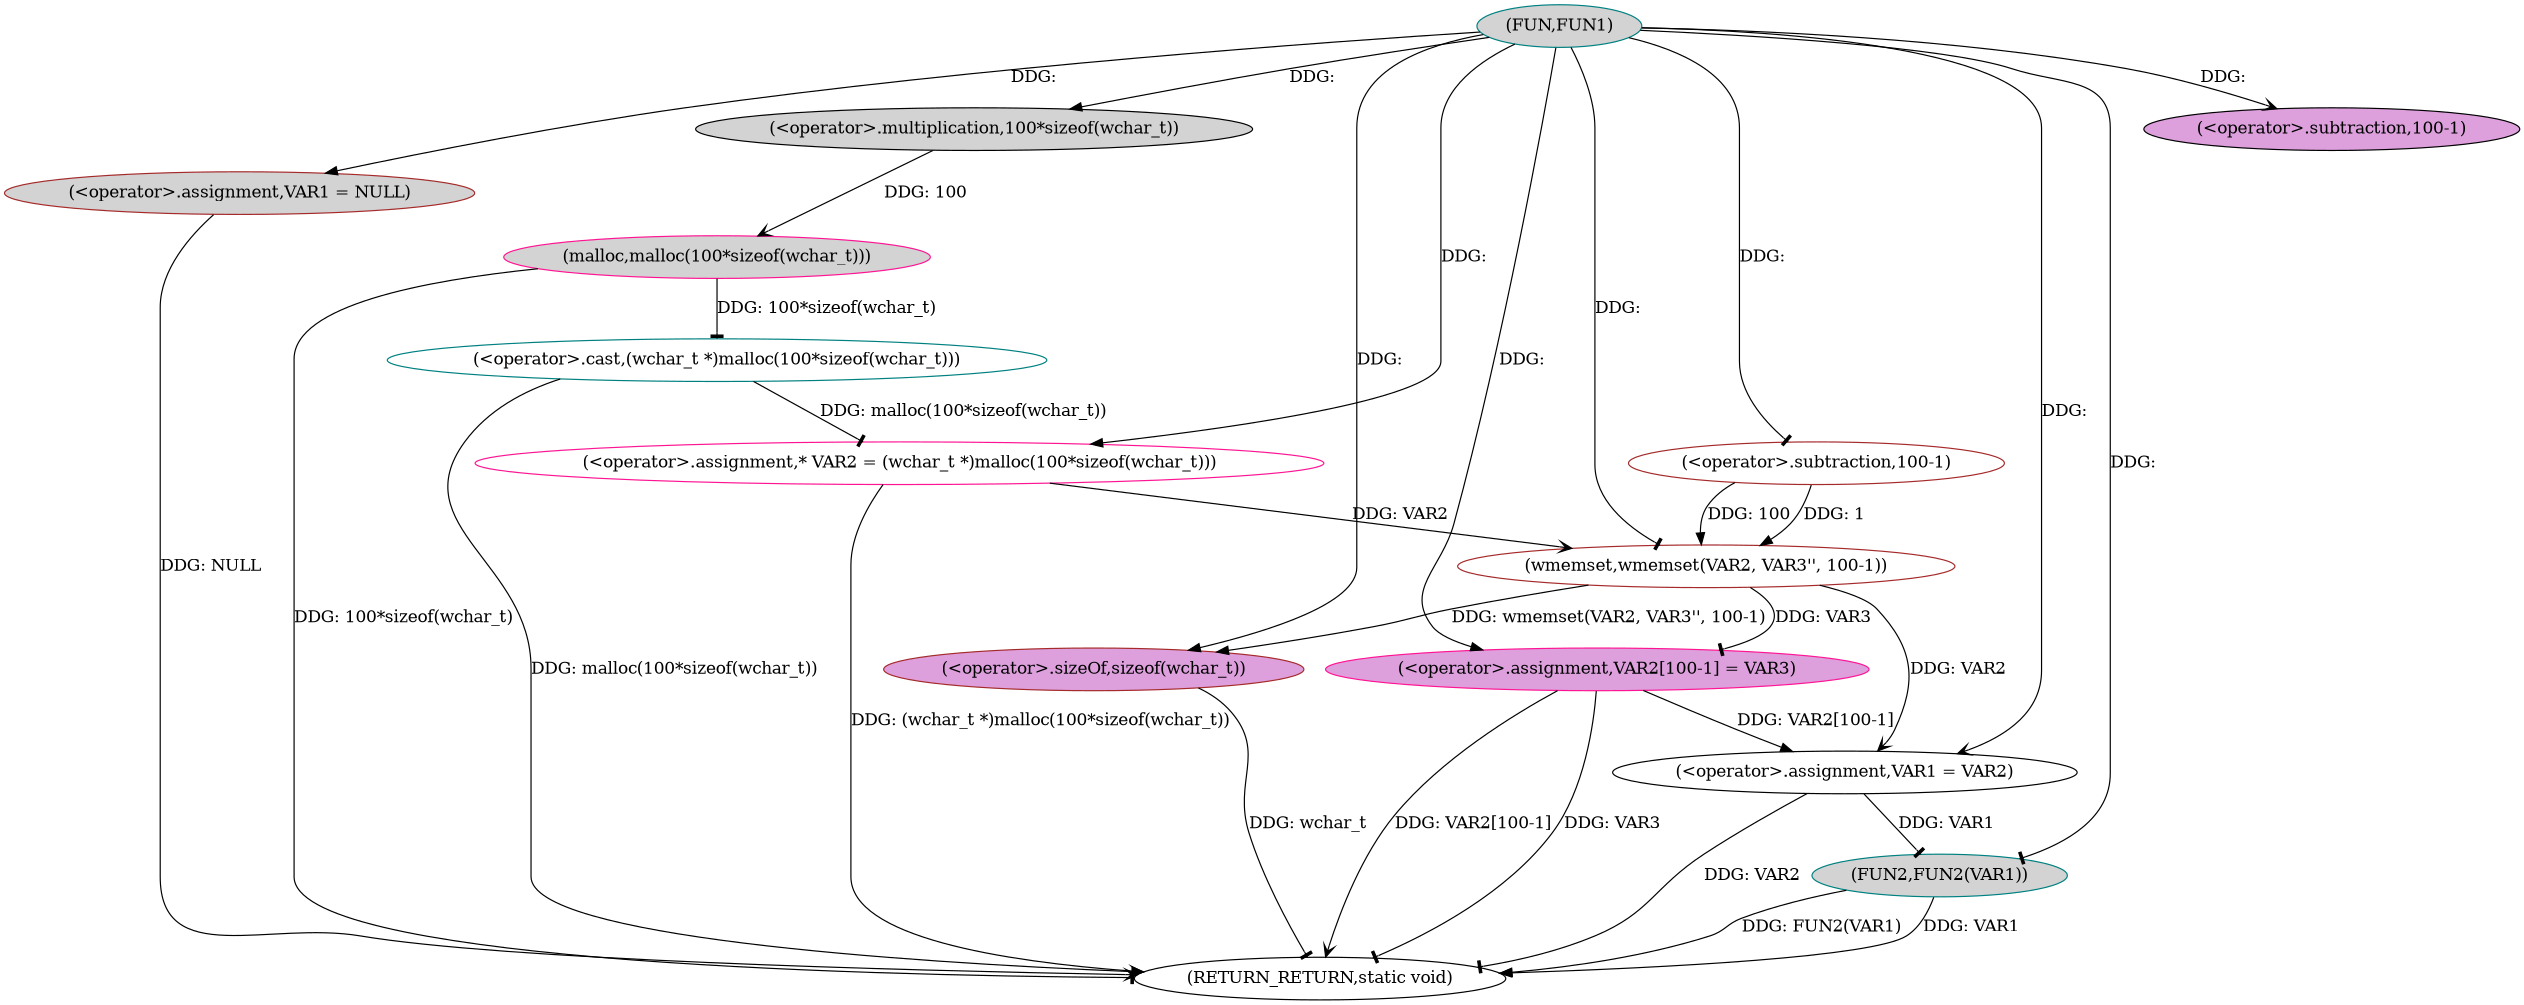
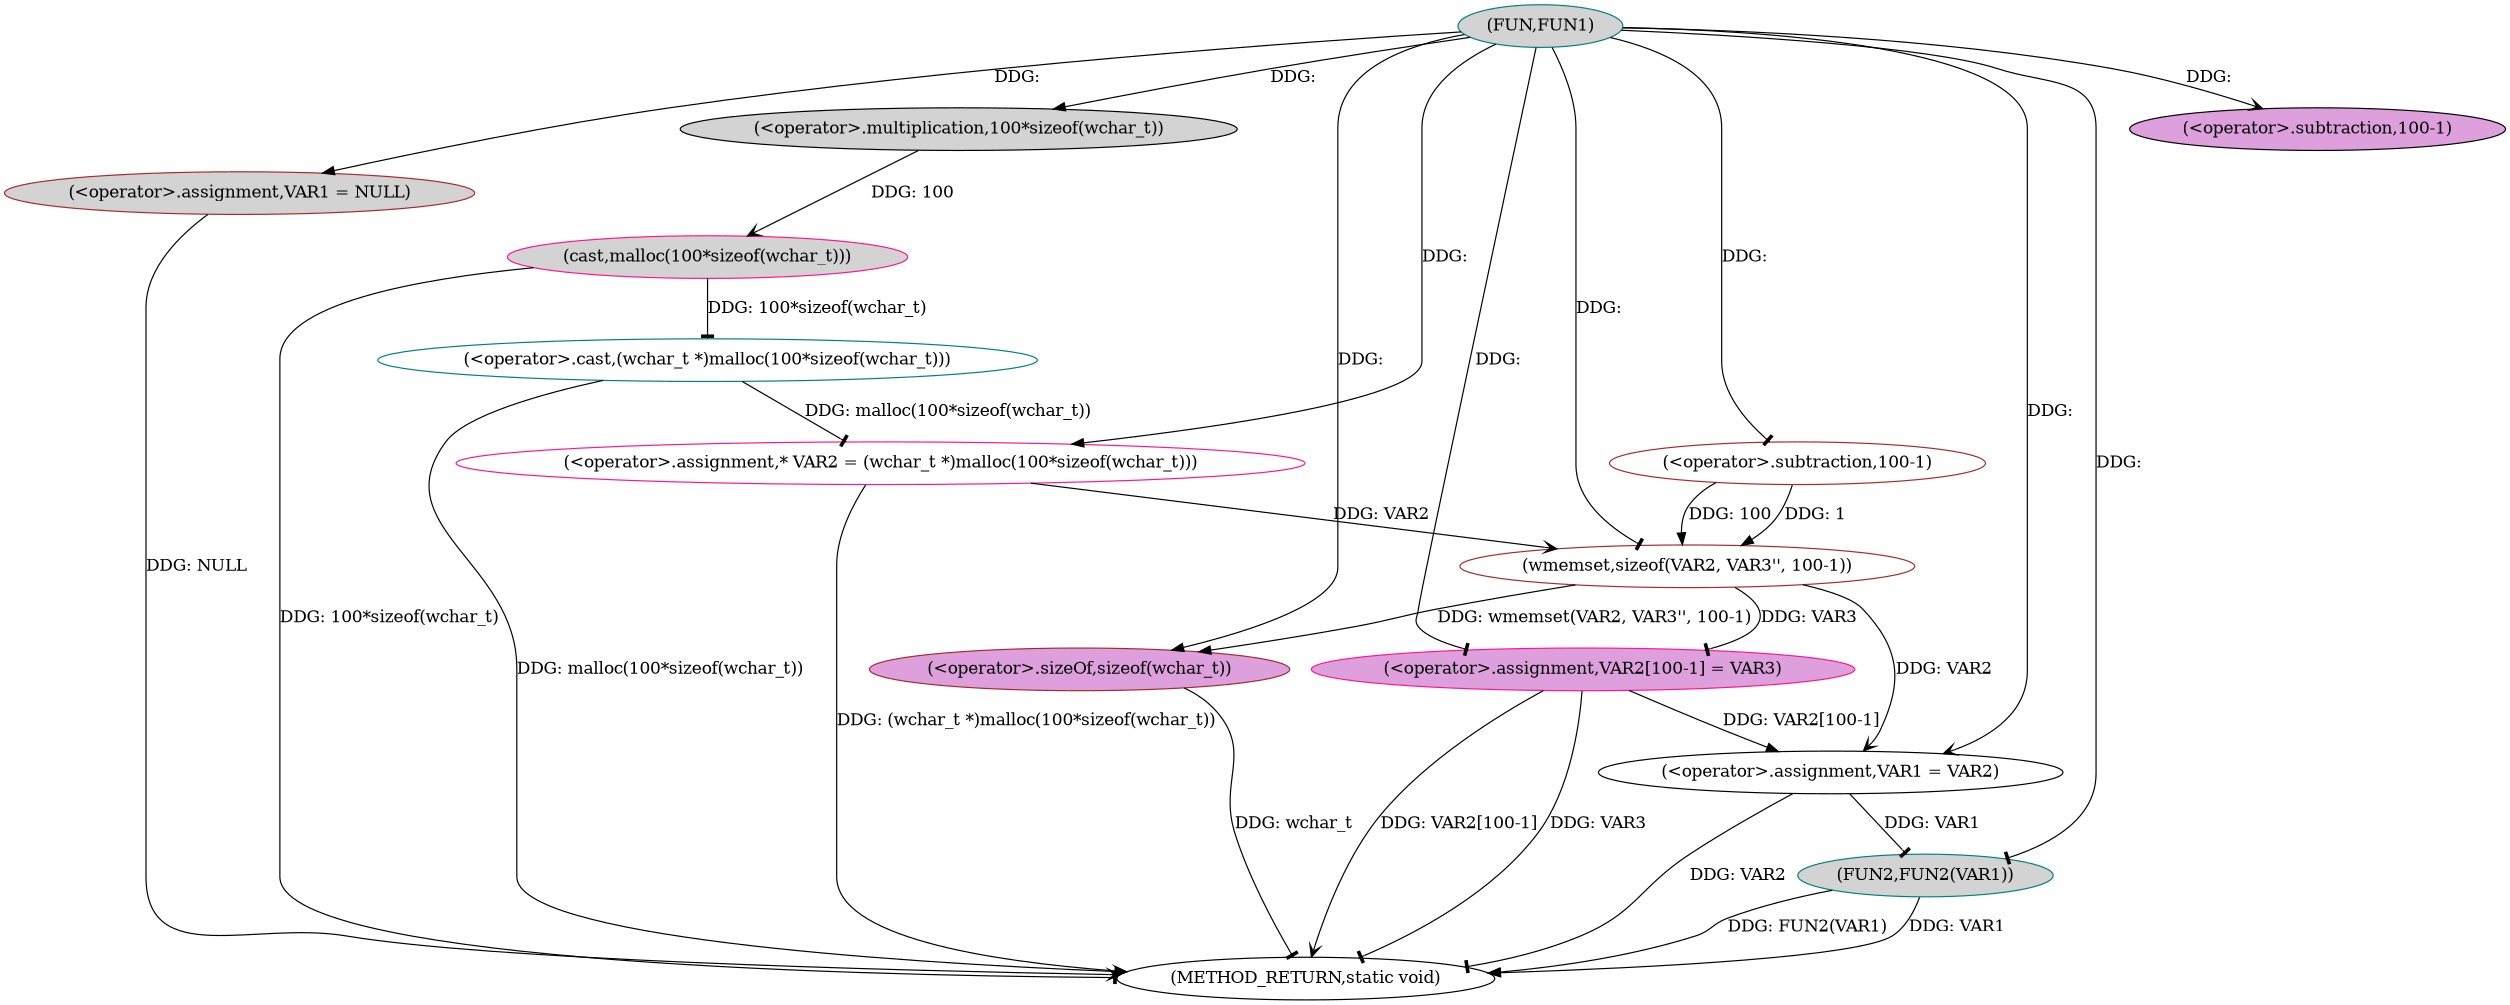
  digraph {
    node [color=brown fillcolor=white style=filled]
    edge [arrowhead=tee]
    n1 [color=teal fillcolor=lightgrey label="(FUN,FUN1)"]
    n2 [fillcolor=lightgrey label="(<operator>.assignment,VAR1 = NULL)"]
    n3 [color=deeppink label="(<operator>.assignment,* VAR2 = (wchar_t *)malloc(100*sizeof(wchar_t)))"]
    n4 [color=black fillcolor=lightgrey label="(<operator>.multiplication,100*sizeof(wchar_t))"]
    n5 [fillcolor=plum label="(<operator>.sizeOf,sizeof(wchar_t))"]
-   n6 [label="(wmemset,wmemset(VAR2, VAR3'', 100-1))"]
+   n6 [label="(wmemset,sizeof(VAR2, VAR3'', 100-1))"]
    n7 [label="(<operator>.subtraction,100-1)"]
    n8 [color=deeppink fillcolor=plum label="(<operator>.assignment,VAR2[100-1] = VAR3)"]
    n9 [color=black fillcolor=plum label="(<operator>.subtraction,100-1)"]
    n10 [color=black label="(<operator>.assignment,VAR1 = VAR2)"]
    n11 [color=teal fillcolor=lightgrey label="(FUN2,FUN2(VAR1))"]
-   n12 [color=black label="(RETURN_RETURN,static void)"]
-   n13 [color=deeppink fillcolor=lightgrey label="(malloc,malloc(100*sizeof(wchar_t)))"]
+   n12 [color=black label="(METHOD_RETURN,static void)"]
+   n13 [color=deeppink fillcolor=lightgrey label="(cast,malloc(100*sizeof(wchar_t)))"]
    n14 [color=teal label="(<operator>.cast,(wchar_t *)malloc(100*sizeof(wchar_t)))"]
    n1 -> n2 [arrowhead=normal label="DDG: "]
    n1 -> n3 [arrowhead=normal label="DDG: "]
    n1 -> n4 [arrowhead=normal label="DDG: "]
    n1 -> n5 [arrowhead=normal label="DDG: "]
    n1 -> n6 [label="DDG: "]
    n1 -> n7 [label="DDG: "]
-   n1 -> n8 [arrowhead=normal label="DDG: "]
+   n1 -> n8 [label="DDG: "]
    n1 -> n9 [arrowhead=vee label="DDG: "]
    n1 -> n10 [arrowhead=vee label="DDG: "]
    n1 -> n11 [label="DDG: "]
    n2 -> n12 [arrowhead=vee label="DDG: NULL"]
    n3 -> n6 [arrowhead=vee label="DDG: VAR2"]
    n3 -> n12 [arrowhead=normal label="DDG: (wchar_t *)malloc(100*sizeof(wchar_t))"]
    n4 -> n13 [arrowhead=vee label="DDG: 100"]
    n5 -> n12 [label="DDG: wchar_t"]
    n6 -> n5 [arrowhead=normal label="DDG: wmemset(VAR2, VAR3'', 100-1)"]
    n6 -> n8 [label="DDG: VAR3"]
    n6 -> n10 [arrowhead=vee label="DDG: VAR2"]
    n7 -> n6 [arrowhead=normal label="DDG: 100"]
    n7 -> n6 [arrowhead=normal label="DDG: 1"]
    n8 -> n10 [arrowhead=normal label="DDG: VAR2[100-1]"]
    n8 -> n12 [arrowhead=vee label="DDG: VAR2[100-1]"]
    n8 -> n12 [label="DDG: VAR3"]
    n10 -> n11 [label="DDG: VAR1"]
    n10 -> n12 [label="DDG: VAR2"]
    n11 -> n12 [arrowhead=normal label="DDG: VAR1"]
    n11 -> n12 [arrowhead=normal label="DDG: FUN2(VAR1)"]
    n13 -> n12 [label="DDG: 100*sizeof(wchar_t)"]
    n13 -> n14 [label="DDG: 100*sizeof(wchar_t)"]
    n14 -> n3 [label="DDG: malloc(100*sizeof(wchar_t))"]
    n14 -> n12 [arrowhead=vee label="DDG: malloc(100*sizeof(wchar_t))"]
  }
